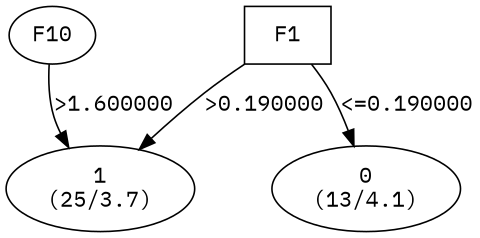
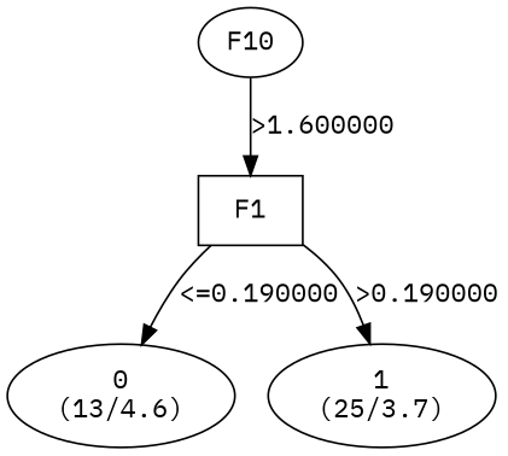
  digraph {
    fontname="IBM Plex Mono"
    node [fontname="IBM Plex Mono" shape=ellipse]
    edge [fontname="IBM Plex Mono"]
    n1 [label="F10\n"]
    n2 [label="F1\n" shape=box]
-   n3 [label="0\n(13/4.1)"]
+   n3 [label="0\n(13/4.6)"]
    n4 [label="1\n(25/3.7)"]
-   n1 -> n4 [label=">1.600000"]
+   n1 -> n2 [label=">1.600000"]
    n2 -> n3 [label="<=0.190000"]
    n2 -> n4 [label=">0.190000"]
  }
